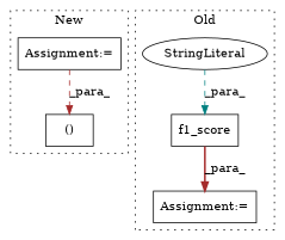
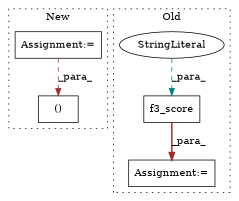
  digraph {
    node [a=7 shape=box]
    edge [color=brown style=dashed]
    n1 [a=106 l=46 label="()" s=2840]
    n2 [l=5 label="Assignment:=" s=2432]
-   n3 [a=32 l="9,1" label=f1_score s="2792,2820"]
+   n3 [a=32 l="9,1" label=f3_score s="2792,2820"]
    n4 [l=2 label="Assignment:=" s=2843]
    n5 [a=45 l=7 label=StringLiteral s=2813 shape=ellipse]
    subgraph cluster_1 {
      label=New
      style=dotted
      n1
      n2
    }
    subgraph cluster_2 {
      label=Old
      style=dotted
      n3
      n4
      n5
    }
    n2 -> n1 [label=_para_]
    n3 -> n4 [label=_para_ style=bold]
    n5 -> n3 [label=_para_ color=teal]
  }
